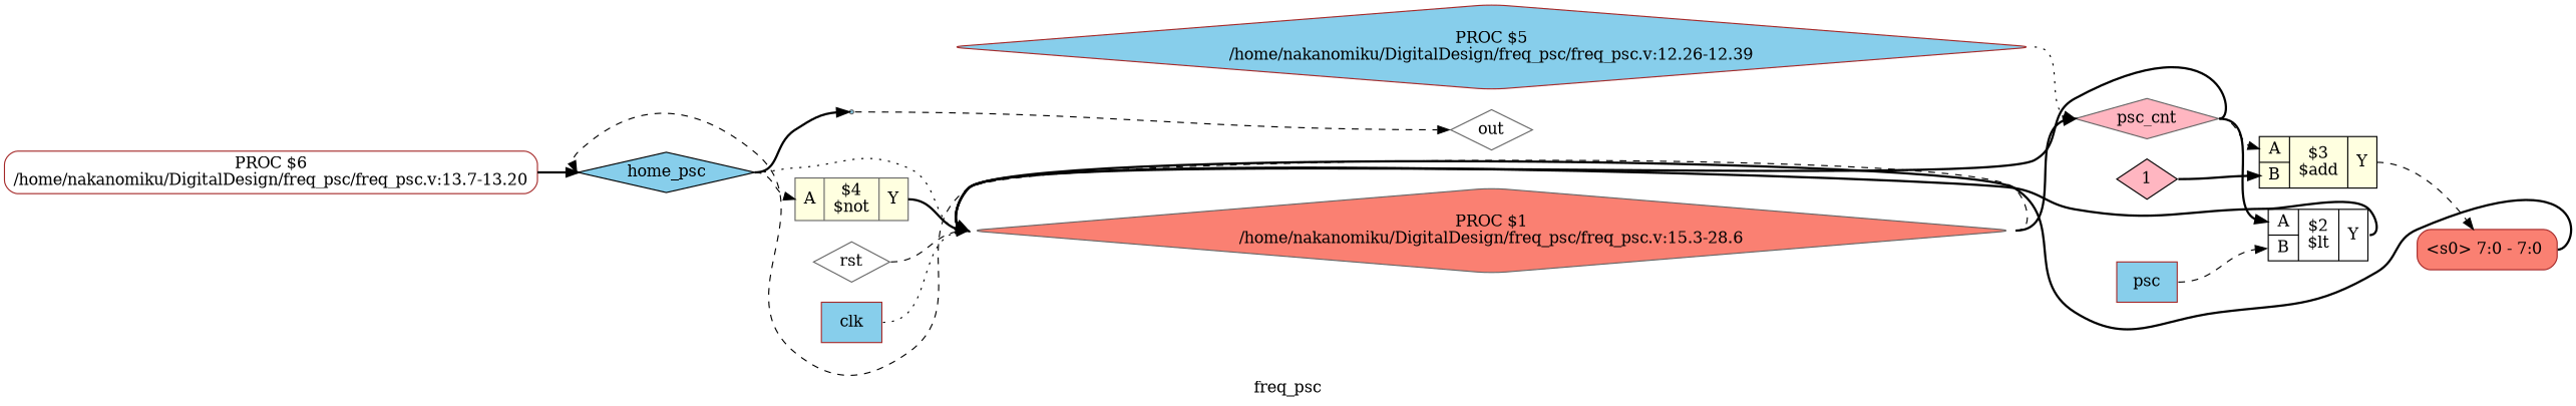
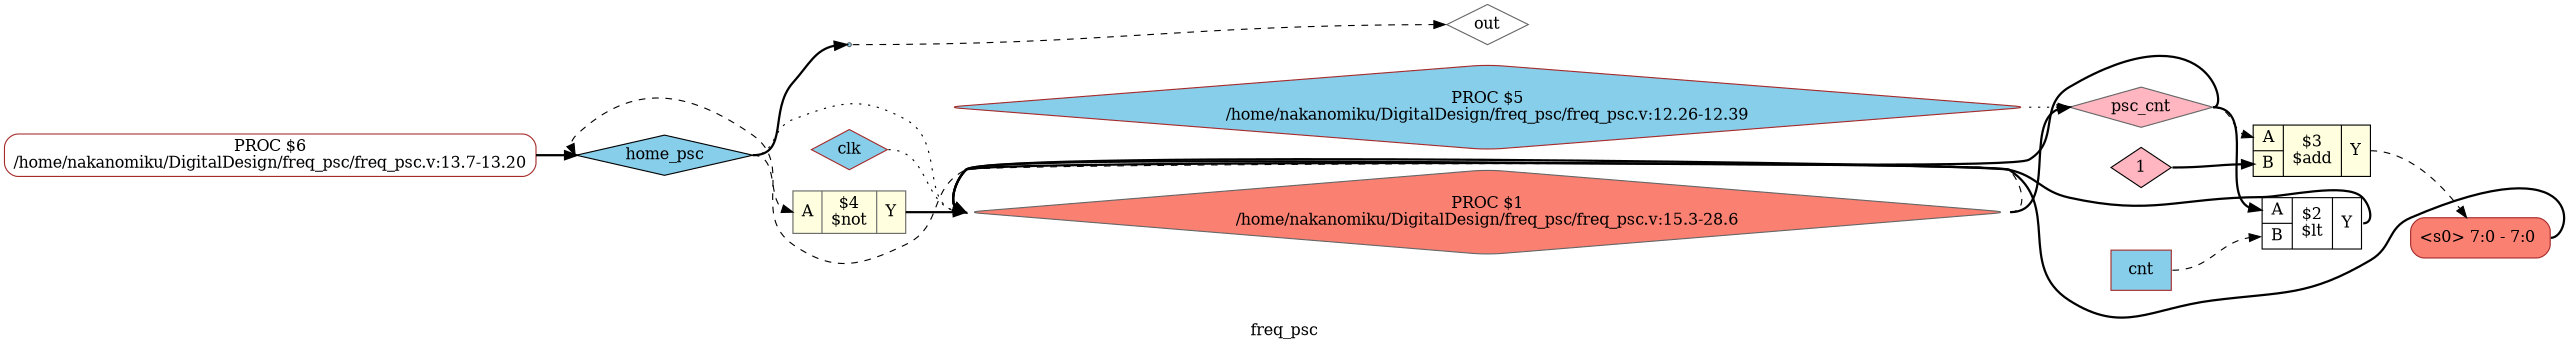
  digraph {
    label=freq_psc
    rankdir=LR
    remincross=true
    node [color=gray40 fillcolor=skyblue shape=diamond style=filled]
    edge [color=black fontcolor=black headport=w style=bold tailport=e]
    n1 [color=black fontcolor=black label=home_psc]
    n2 [fillcolor=lightyellow label="{{<p14> A}|$4\n$not|{<p15> Y}}" shape=record]
    n3 [fillcolor=salmon label="PROC $1\n/home/nakanomiku/DigitalDesign/freq_psc/freq_psc.v:15.3-28.6" style="rounded,filled"]
    x5 [shape=point]
    n5 [fillcolor=lightpink fontcolor=black label=psc_cnt]
    n6 [fillcolor=white fontcolor=black label=out]
    n7 [color=black fillcolor=lightyellow label="{{<p14> A|<p17> B}|$3\n$add|{<p15> Y}}" shape=record]
    n8 [color=black fillcolor=white label="{{<p14> A|<p17> B}|$2\n$lt|{<p15> Y}}" shape=record]
    n9 [color=brown fillcolor=salmon fontcolor=black label="<s0> 7:0 - 7:0 " shape=box style="rounded,filled"]
-   n10 [color=brown fontcolor=black label=psc shape=box]
-   n11 [fillcolor=white fontcolor=black label=rst]
-   n12 [color=brown fontcolor=black label=clk shape=box]
+   n10 [color=brown fontcolor=black label=cnt shape=box]
+   n12 [color=brown fontcolor=black label=clk]
    n13 [color=black fillcolor=lightpink label=1]
    n14 [color=brown fillcolor=white label="PROC $6\n/home/nakanomiku/DigitalDesign/freq_psc/freq_psc.v:13.7-13.20" shape=box style="rounded,filled"]
    n15 [color=brown label="PROC $5\n/home/nakanomiku/DigitalDesign/freq_psc/freq_psc.v:12.26-12.39" style="rounded,filled"]
    n1 -> n2 [headport="p14:w" style=dashed]
    n1 -> n3 [style=dotted]
    n1 -> x5
    n2 -> n3 [tailport="p15:e"]
    n3 -> n1 [style=dashed]
    n3 -> n5
    x5 -> n6 [style=dashed]
    n5 -> n3
    n5 -> n7 [headport="p14:w" style=dashed]
    n5 -> n8 [headport="p14:w"]
    n7 -> n9 [headport="s0:w" style=dashed tailport="p15:e"]
    n8 -> n3 [tailport="p15:e"]
    n9 -> n3
    n10 -> n8 [headport="p17:w" style=dashed]
-   n11 -> n3 [style=dashed]
    n12 -> n3 [style=dotted]
    n13 -> n7 [headport="p17:w"]
    n14 -> n1
    n15 -> n5 [style=dotted]
  }
